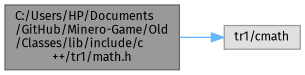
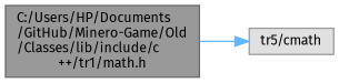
  digraph {
    rankdir=LR
    fontname="Fira Sans"
    node [fontname="Fira Sans" fontsize=10 shape=box style=filled]
    n1 [color=gray40 fillcolor=grey60 fontcolor=black height=0.2 label="C:/Users/HP/Documents\l/GitHub/Minero-Game/Old\l/Classes/lib/include/c\l++/tr1/math.h" width=0.4]
-   n2 [color=grey60 fillcolor="#E0E0E0" height=0.2 label="tr1/cmath" width=0.4]
+   n2 [color=grey60 fillcolor="#E0E0E0" height=0.2 label="tr5/cmath" width=0.4]
    n1 -> n2 [color=steelblue1 fontname="Fira Sans" fontsize=10 labelfontname=Helvetica labelfontsize=10 style=solid]
  }
